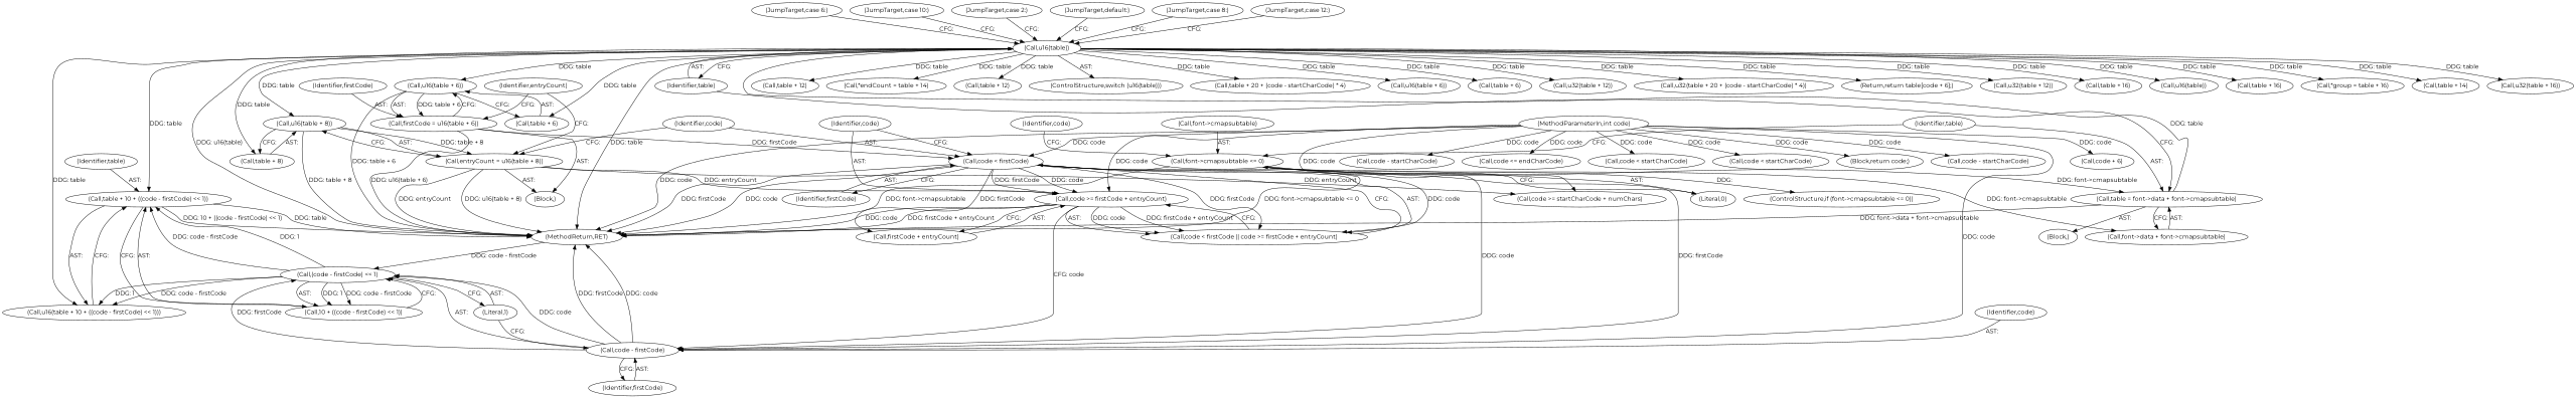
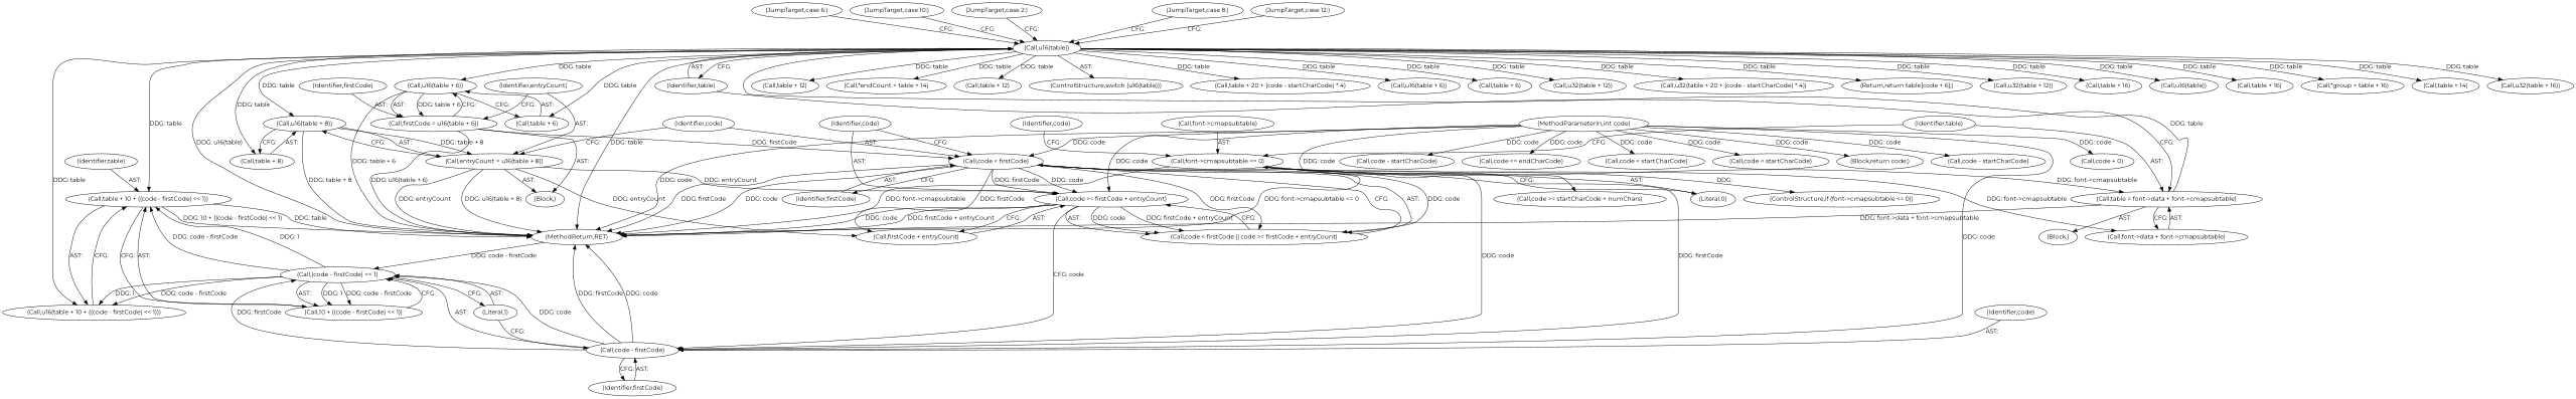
  digraph {
    fontname=Montserrat
    node [fontname=Montserrat]
    edge [fontname=Montserrat]
    n1 [label="(Call,table + 10 + ((code - firstCode) << 1))"]
    n2 [label="(Call,u16(table + 10 + ((code - firstCode) << 1)))"]
    n3 [label="(MethodReturn,RET)"]
    n4 [label="(Call,10 + ((code - firstCode) << 1))"]
    n5 [label="(Call,(code - firstCode) << 1)"]
    n6 [label="(Call,u16(table))"]
    n7 [label="(Call,u16(table + 6))"]
    n8 [label="(Call,u16(table + 8))"]
    n9 [label="(Call,table + 12)"]
    n10 [label="(Identifier,table)"]
    n11 [label="(Call,*endCount = table + 14)"]
    n12 [label="(Call,table + 12)"]
    n13 [label="(Call,table + 8)"]
    n14 [label="(ControlStructure,switch (u16(table)))"]
    n15 [label="(Call,table + 20 + (code - startCharCode) * 4)"]
    n16 [label="(Call,table + 6)"]
    n17 [label="(Call,u16(table + 6))"]
    n18 [label="(Call,table + 6)"]
    n19 [label="(Call,u32(table + 12))"]
    n20 [label="(Call,u32(table + 20 + (code - startCharCode) * 4))"]
    n21 [label="(Return,return table[code + 6];)"]
    n22 [label="(Call,u32(table + 12))"]
    n23 [label="(Call,table + 16)"]
    n24 [label="(Call,u16(table))"]
    n25 [label="(Call,table + 16)"]
    n26 [label="(Call,*group = table + 16)"]
    n27 [label="(Call,table + 14)"]
    n28 [label="(Call,u32(table + 16))"]
    n29 [label="(Call,firstCode = u16(table + 6))"]
    n30 [label="(Call,entryCount = u16(table + 8))"]
    n31 [label="(Call,table = font->data + font->cmapsubtable)"]
    n32 [label="(Call,font->data + font->cmapsubtable)"]
    n33 [label="(Block,)"]
    n34 [label="(Call,font->cmapsubtable <= 0)"]
    n35 [label="(Literal,0)"]
    n36 [label="(ControlStructure,if (font->cmapsubtable <= 0))"]
    n37 [label="(Literal,1)"]
    n38 [label="(Call,code - firstCode)"]
    n39 [label="(Identifier,firstCode)"]
    n40 [label="(Call,code < firstCode)"]
    n41 [label="(Call,code >= firstCode + entryCount)"]
    n42 [label="(Call,code < firstCode || code >= firstCode + entryCount)"]
    n43 [label="(Identifier,firstCode)"]
    n44 [label="(Call,firstCode + entryCount)"]
    n45 [label="(MethodParameterIn,int code)"]
    n46 [label="(Call,code >= startCharCode + numChars)"]
    n47 [label="(Call,code - startCharCode)"]
    n48 [label="(Call,code <= endCharCode)"]
    n49 [label="(Call,code < startCharCode)"]
    n50 [label="(Call,code < startCharCode)"]
    n51 [label="(Block,return code;)"]
    n52 [label="(Call,code - startCharCode)"]
-   n53 [label="(Call,code + 6)"]
+   n53 [label="(Call,code + 0)"]
    n54 [label="(Block,)"]
    n55 [label="(JumpTarget,case 6:)"]
    n56 [label="(Identifier,firstCode)"]
    n57 [label="(Identifier,code)"]
    n58 [label="(Identifier,code)"]
    n59 [label="(Call,font->cmapsubtable)"]
    n60 [label="(JumpTarget,case 10:)"]
    n61 [label="(Identifier,entryCount)"]
    n62 [label="(JumpTarget,case 2:)"]
    n63 [label="(Identifier,table)"]
-   n64 [label="(JumpTarget,default:)"]
    n65 [label="(Identifier,table)"]
    n66 [label="(Identifier,code)"]
    n67 [label="(Identifier,code)"]
    n68 [label="(JumpTarget,case 8:)"]
    n69 [label="(JumpTarget,case 12:)"]
    n1 -> n2 [label="AST: "]
    n1 -> n3 [label="DDG: table"]
    n1 -> n3 [label="DDG: 10 + ((code - firstCode) << 1)"]
    n1 -> n4 [label="CFG: "]
    n2 -> n1 [label="CFG: "]
    n3 -> n5 [label="DDG: code - firstCode"]
    n4 -> n1 [label="AST: "]
    n4 -> n5 [label="CFG: "]
    n5 -> n1 [label="DDG: code - firstCode"]
    n5 -> n1 [label="DDG: 1"]
    n5 -> n2 [label="DDG: code - firstCode"]
    n5 -> n2 [label="DDG: 1"]
    n5 -> n4 [label="AST: "]
    n5 -> n4 [label="DDG: code - firstCode"]
    n5 -> n4 [label="DDG: 1"]
    n5 -> n37 [label="CFG: "]
    n6 -> n1 [label="DDG: table"]
    n6 -> n2 [label="DDG: table"]
    n6 -> n3 [label="DDG: table"]
    n6 -> n3 [label="DDG: u16(table)"]
    n6 -> n7 [label="DDG: table"]
    n6 -> n8 [label="DDG: table"]
    n6 -> n9 [label="DDG: table"]
    n6 -> n10 [label="CFG: "]
    n6 -> n11 [label="DDG: table"]
    n6 -> n12 [label="DDG: table"]
    n6 -> n13 [label="DDG: table"]
    n6 -> n14 [label="AST: "]
    n6 -> n15 [label="DDG: table"]
    n6 -> n16 [label="DDG: table"]
    n6 -> n17 [label="DDG: table"]
    n6 -> n18 [label="DDG: table"]
    n6 -> n19 [label="DDG: table"]
    n6 -> n20 [label="DDG: table"]
    n6 -> n21 [label="DDG: table"]
    n6 -> n22 [label="DDG: table"]
    n6 -> n23 [label="DDG: table"]
    n6 -> n24 [label="DDG: table"]
    n6 -> n25 [label="DDG: table"]
    n6 -> n26 [label="DDG: table"]
    n6 -> n27 [label="DDG: table"]
    n6 -> n28 [label="DDG: table"]
    n7 -> n3 [label="DDG: table + 6"]
    n7 -> n16 [label="CFG: "]
    n7 -> n29 [label="AST: "]
    n7 -> n29 [label="DDG: table + 6"]
    n8 -> n3 [label="DDG: table + 8"]
    n8 -> n13 [label="CFG: "]
    n8 -> n30 [label="AST: "]
    n8 -> n30 [label="DDG: table + 8"]
    n10 -> n6 [label="AST: "]
    n10 -> n31 [label="CFG: "]
    n13 -> n8 [label="AST: "]
    n16 -> n7 [label="AST: "]
    n29 -> n3 [label="DDG: u16(table + 6)"]
    n29 -> n7 [label="CFG: "]
    n29 -> n40 [label="DDG: firstCode"]
    n29 -> n54 [label="AST: "]
    n30 -> n3 [label="DDG: entryCount"]
    n30 -> n3 [label="DDG: u16(table + 8)"]
    n30 -> n8 [label="CFG: "]
    n30 -> n41 [label="DDG: entryCount"]
-   n30 -> n46 [label="DDG: entryCount"]
+   n30 -> n44 [label="DDG: entryCount"]
    n30 -> n54 [label="AST: "]
    n31 -> n3 [label="DDG: font->data + font->cmapsubtable"]
    n31 -> n6 [label="DDG: table"]
    n31 -> n32 [label="CFG: "]
    n31 -> n33 [label="AST: "]
    n32 -> n31 [label="AST: "]
    n34 -> n3 [label="DDG: font->cmapsubtable"]
    n34 -> n3 [label="DDG: font->cmapsubtable <= 0"]
    n34 -> n31 [label="DDG: font->cmapsubtable"]
    n34 -> n32 [label="DDG: font->cmapsubtable"]
    n34 -> n35 [label="CFG: "]
    n34 -> n36 [label="DDG: "]
    n35 -> n34 [label="AST: "]
    n37 -> n5 [label="AST: "]
    n37 -> n38 [label="CFG: "]
    n38 -> n3 [label="DDG: firstCode"]
    n38 -> n3 [label="DDG: code"]
    n38 -> n5 [label="AST: "]
    n38 -> n5 [label="DDG: code"]
    n38 -> n5 [label="DDG: firstCode"]
    n38 -> n39 [label="CFG: "]
    n39 -> n38 [label="AST: "]
    n40 -> n3 [label="DDG: code"]
    n40 -> n3 [label="DDG: firstCode"]
    n40 -> n38 [label="DDG: code"]
    n40 -> n38 [label="DDG: firstCode"]
    n40 -> n41 [label="DDG: code"]
    n40 -> n41 [label="DDG: firstCode"]
    n40 -> n42 [label="AST: "]
    n40 -> n42 [label="DDG: code"]
    n40 -> n42 [label="DDG: firstCode"]
    n40 -> n43 [label="CFG: "]
    n40 -> n44 [label="DDG: firstCode"]
    n41 -> n3 [label="DDG: firstCode + entryCount"]
    n41 -> n3 [label="DDG: code"]
    n41 -> n38 [label="CFG: code"]
    n41 -> n42 [label="AST: "]
    n41 -> n42 [label="DDG: code"]
    n41 -> n42 [label="DDG: firstCode + entryCount"]
    n41 -> n44 [label="CFG: "]
    n42 -> n40 [label="CFG: "]
    n42 -> n41 [label="CFG: "]
    n43 -> n40 [label="AST: "]
    n44 -> n41 [label="AST: "]
    n45 -> n3 [label="DDG: code"]
    n45 -> n38 [label="DDG: code"]
    n45 -> n40 [label="DDG: code"]
    n45 -> n41 [label="DDG: code"]
    n45 -> n46 [label="DDG: code"]
    n45 -> n47 [label="DDG: code"]
    n45 -> n48 [label="DDG: code"]
    n45 -> n49 [label="DDG: code"]
    n45 -> n50 [label="DDG: code"]
    n45 -> n51 [label="DDG: code"]
    n45 -> n52 [label="DDG: code"]
    n45 -> n53 [label="DDG: code"]
    n55 -> n6 [label="CFG: "]
    n56 -> n29 [label="AST: "]
    n57 -> n38 [label="AST: "]
    n58 -> n34 [label="CFG: "]
    n59 -> n34 [label="AST: "]
    n60 -> n6 [label="CFG: "]
    n61 -> n29 [label="CFG: "]
-   n61 -> n30 [label="CFG: "]
+   n61 -> n30 [label="AST: "]
    n62 -> n6 [label="CFG: "]
    n63 -> n31 [label="AST: "]
    n63 -> n34 [label="CFG: "]
-   n64 -> n6 [label="CFG: "]
    n65 -> n1 [label="AST: "]
    n66 -> n30 [label="CFG: "]
    n66 -> n40 [label="AST: "]
    n67 -> n40 [label="CFG: "]
    n67 -> n41 [label="AST: "]
    n68 -> n6 [label="CFG: "]
    n69 -> n6 [label="CFG: "]
  }
